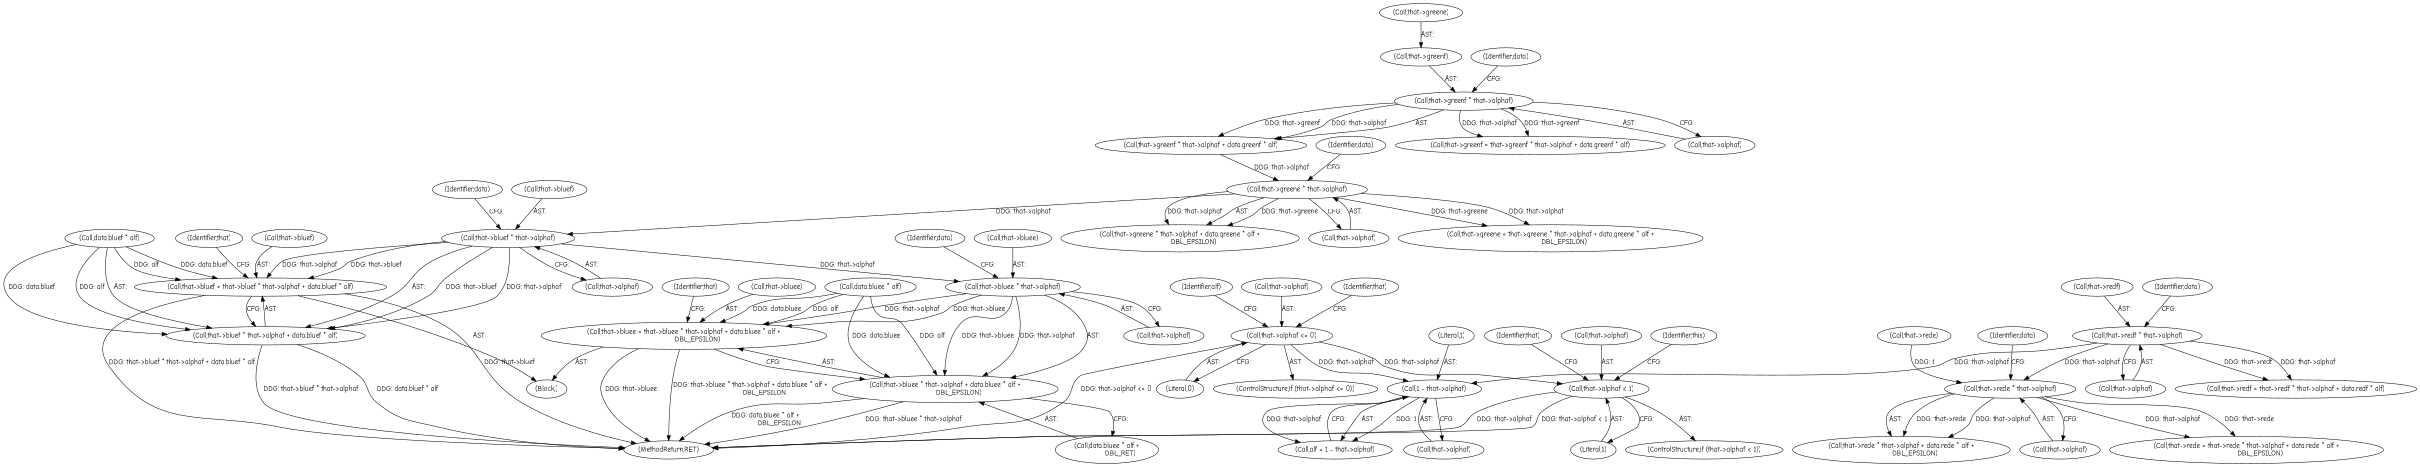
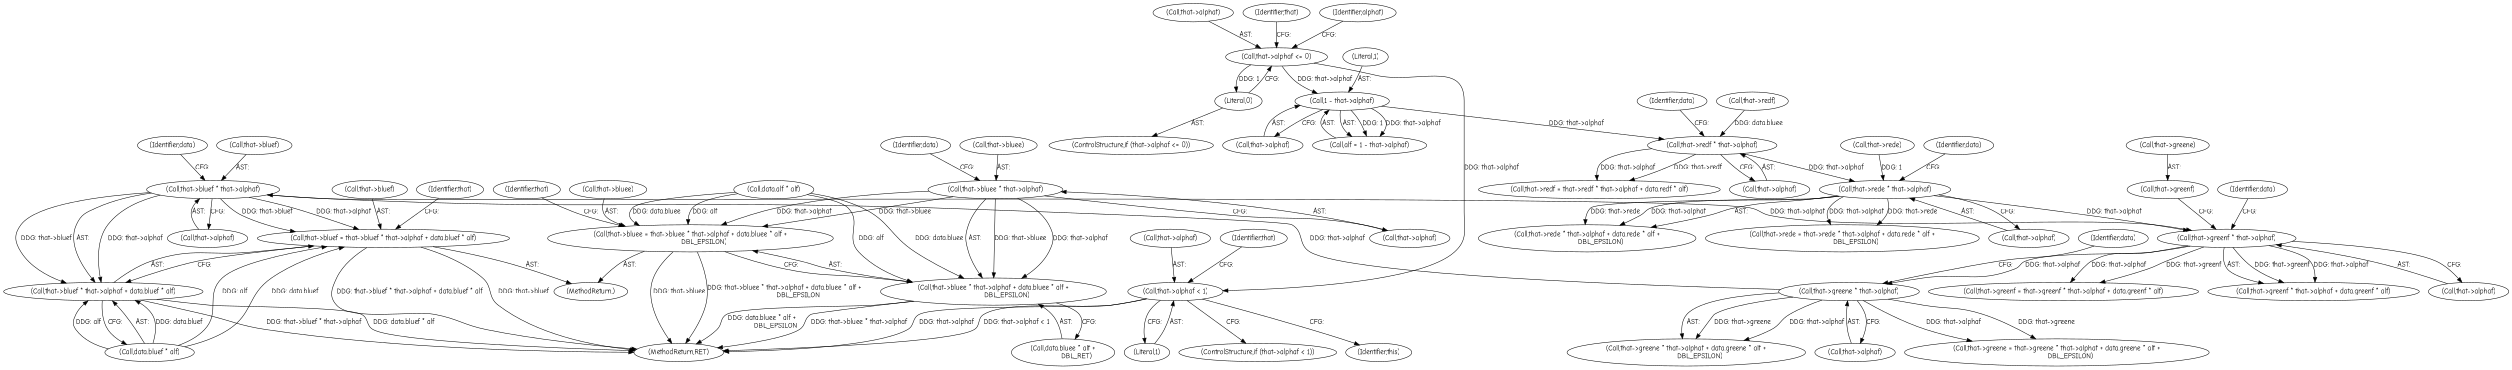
  digraph {
    fontname="Comic Neue"
    node [fontname="Comic Neue"]
    edge [fontname="Comic Neue"]
    n1 [label="(Call,that->bluef * that->alphaf)"]
    n2 [label="(Call,that->bluef = that->bluef * that->alphaf + data.bluef * alf)"]
    n3 [label="(Call,that->bluef * that->alphaf + data.bluef * alf)"]
    n4 [label="(Call,that->bluee * that->alphaf)"]
    n5 [label="(Call,that->alphaf)"]
    n6 [label="(MethodReturn,RET)"]
-   n7 [label="(Block,)"]
+   n7 [label="(MethodReturn,)"]
    n8 [label="(Call,data.bluef * alf)"]
    n9 [label="(Call,that->bluee = that->bluee * that->alphaf + data.bluee * alf +\n            DBL_EPSILON)"]
    n10 [label="(Call,that->bluee * that->alphaf + data.bluee * alf +\n            DBL_EPSILON)"]
    n11 [label="(Call,that->alphaf)"]
    n12 [label="(Call,that->greene * that->alphaf)"]
    n13 [label="(Call,that->greene * that->alphaf + data.greene * alf +\n            DBL_EPSILON)"]
    n14 [label="(Call,that->alphaf)"]
    n15 [label="(Call,that->greene = that->greene * that->alphaf + data.greene * alf +\n            DBL_EPSILON)"]
    n16 [label="(Call,that->greenf * that->alphaf)"]
    n17 [label="(Call,that->greenf = that->greenf * that->alphaf + data.greenf * alf)"]
    n18 [label="(Call,that->greenf * that->alphaf + data.greenf * alf)"]
    n19 [label="(Call,that->alphaf)"]
    n20 [label="(Call,that->rede * that->alphaf)"]
    n21 [label="(Call,that->rede * that->alphaf + data.rede * alf +\n            DBL_EPSILON)"]
    n22 [label="(Call,that->alphaf)"]
    n23 [label="(Call,that->rede = that->rede * that->alphaf + data.rede * alf +\n            DBL_EPSILON)"]
    n24 [label="(Call,that->redf * that->alphaf)"]
    n25 [label="(Call,that->alphaf)"]
    n26 [label="(Call,that->redf = that->redf * that->alphaf + data.redf * alf)"]
    n27 [label="(Call,1 - that->alphaf)"]
    n28 [label="(Call,that->alphaf)"]
    n29 [label="(Call,alf = 1 - that->alphaf)"]
    n30 [label="(Call,that->alphaf <= 0)"]
    n31 [label="(Literal,0)"]
    n32 [label="(ControlStructure,if (that->alphaf <= 0))"]
    n33 [label="(Call,that->alphaf < 1)"]
    n34 [label="(Literal,1)"]
    n35 [label="(ControlStructure,if (that->alphaf < 1))"]
    n36 [label="(Call,data.bluee * alf +\n            DBL_RET)"]
    n37 [label="(Call,that->rede)"]
    n38 [label="(Identifier,that)"]
    n39 [label="(Call,that->greenf)"]
    n40 [label="(Identifier,data)"]
    n41 [label="(Call,that->alphaf)"]
    n42 [label="(Identifier,that)"]
    n43 [label="(Identifier,that)"]
    n44 [label="(Call,that->bluef)"]
    n45 [label="(Call,that->bluee)"]
    n46 [label="(Identifier,data)"]
-   n47 [label="(Call,data.bluee * alf)"]
-   n48 [label="(Identifier,alf)"]
+   n47 [label="(Call,data.alf * alf)"]
+   n48 [label="(Identifier,alphaf)"]
    n49 [label="(Call,that->redf)"]
    n50 [label="(Identifier,data)"]
    n51 [label="(Literal,1)"]
    n52 [label="(Call,that->bluef)"]
    n53 [label="(Call,that->alphaf)"]
    n54 [label="(Identifier,that)"]
    n55 [label="(Identifier,data)"]
    n56 [label="(Identifier,data)"]
    n57 [label="(Identifier,this)"]
    n58 [label="(Call,that->bluee)"]
    n59 [label="(Identifier,data)"]
    n60 [label="(Call,that->greene)"]
    n1 -> n2 [label="DDG: that->bluef"]
    n1 -> n2 [label="DDG: that->alphaf"]
    n1 -> n3 [label="AST: "]
    n1 -> n3 [label="DDG: that->bluef"]
    n1 -> n3 [label="DDG: that->alphaf"]
-   n1 -> n4 [label="DDG: that->alphaf"]
+   n1 -> n16 [label="DDG: that->alphaf"]
    n1 -> n5 [label="CFG: "]
    n2 -> n3 [label="CFG: "]
    n2 -> n6 [label="DDG: that->bluef * that->alphaf + data.bluef * alf"]
    n2 -> n6 [label="DDG: that->bluef"]
    n2 -> n7 [label="AST: "]
    n3 -> n2 [label="AST: "]
    n3 -> n6 [label="DDG: that->bluef * that->alphaf"]
    n3 -> n6 [label="DDG: data.bluef * alf"]
+   n3 -> n8 [label="CFG: "]
    n4 -> n9 [label="DDG: that->bluee"]
    n4 -> n9 [label="DDG: that->alphaf"]
    n4 -> n10 [label="AST: "]
    n4 -> n10 [label="DDG: that->bluee"]
    n4 -> n10 [label="DDG: that->alphaf"]
    n4 -> n11 [label="CFG: "]
    n5 -> n1 [label="AST: "]
    n8 -> n2 [label="DDG: data.bluef"]
    n8 -> n2 [label="DDG: alf"]
    n8 -> n3 [label="AST: "]
    n8 -> n3 [label="DDG: data.bluef"]
    n8 -> n3 [label="DDG: alf"]
    n9 -> n6 [label="DDG: that->bluee"]
    n9 -> n6 [label="DDG: that->bluee * that->alphaf + data.bluee * alf +\n            DBL_EPSILON"]
    n9 -> n7 [label="AST: "]
    n9 -> n10 [label="CFG: "]
    n10 -> n6 [label="DDG: that->bluee * that->alphaf"]
    n10 -> n6 [label="DDG: data.bluee * alf +\n            DBL_EPSILON"]
    n10 -> n9 [label="AST: "]
    n10 -> n36 [label="CFG: "]
    n11 -> n4 [label="AST: "]
    n12 -> n1 [label="DDG: that->alphaf"]
    n12 -> n13 [label="AST: "]
    n12 -> n13 [label="DDG: that->greene"]
    n12 -> n13 [label="DDG: that->alphaf"]
    n12 -> n14 [label="CFG: "]
    n12 -> n15 [label="DDG: that->greene"]
    n12 -> n15 [label="DDG: that->alphaf"]
    n14 -> n12 [label="AST: "]
-   n18 -> n12 [label="DDG: that->alphaf"]
+   n16 -> n12 [label="DDG: that->alphaf"]
    n16 -> n17 [label="DDG: that->greenf"]
    n16 -> n17 [label="DDG: that->alphaf"]
    n16 -> n18 [label="AST: "]
    n16 -> n18 [label="DDG: that->greenf"]
    n16 -> n18 [label="DDG: that->alphaf"]
    n16 -> n19 [label="CFG: "]
    n19 -> n16 [label="AST: "]
+   n20 -> n16 [label="DDG: that->alphaf"]
    n20 -> n21 [label="AST: "]
    n20 -> n21 [label="DDG: that->rede"]
    n20 -> n21 [label="DDG: that->alphaf"]
    n20 -> n22 [label="CFG: "]
    n20 -> n23 [label="DDG: that->rede"]
    n20 -> n23 [label="DDG: that->alphaf"]
    n22 -> n20 [label="AST: "]
    n24 -> n20 [label="DDG: that->alphaf"]
    n24 -> n25 [label="CFG: "]
    n24 -> n26 [label="DDG: that->redf"]
    n24 -> n26 [label="DDG: that->alphaf"]
    n25 -> n24 [label="AST: "]
-   n24 -> n27 [label="DDG: that->alphaf"]
+   n27 -> n24 [label="DDG: that->alphaf"]
    n27 -> n28 [label="CFG: "]
    n27 -> n29 [label="AST: "]
    n27 -> n29 [label="DDG: 1"]
    n27 -> n29 [label="DDG: that->alphaf"]
    n28 -> n27 [label="AST: "]
-   n29 -> n27 [label="CFG: "]
-   n30 -> n6 [label="DDG: that->alphaf <= 0"]
+   n29 -> n27 [label="AST: "]
    n30 -> n27 [label="DDG: that->alphaf"]
-   n30 -> n31 [label="CFG: "]
-   n30 -> n32 [label="AST: "]
+   n30 -> n31 [label="DDG: 1"]
+   n31 -> n32 [label="AST: "]
    n30 -> n33 [label="DDG: that->alphaf"]
-   n31 -> n30 [label="AST: "]
+   n31 -> n30 [label="CFG: "]
    n33 -> n6 [label="DDG: that->alphaf"]
    n33 -> n6 [label="DDG: that->alphaf < 1"]
    n33 -> n34 [label="CFG: "]
-   n33 -> n35 [label="AST: "]
+   n33 -> n35 [label="CFG: "]
    n34 -> n33 [label="AST: "]
    n36 -> n10 [label="AST: "]
    n37 -> n20 [label="DDG: 1"]
    n38 -> n33 [label="CFG: "]
-   n39 -> n16 [label="AST: "]
+   n39 -> n16 [label="CFG: "]
    n40 -> n24 [label="CFG: "]
    n41 -> n30 [label="AST: "]
    n42 -> n2 [label="CFG: "]
    n43 -> n30 [label="CFG: "]
    n44 -> n1 [label="AST: "]
    n45 -> n4 [label="AST: "]
    n46 -> n16 [label="CFG: "]
    n47 -> n9 [label="DDG: data.bluee"]
    n47 -> n9 [label="DDG: alf"]
    n47 -> n10 [label="DDG: data.bluee"]
    n47 -> n10 [label="DDG: alf"]
    n48 -> n30 [label="CFG: "]
-   n49 -> n24 [label="AST: "]
+   n49 -> n24 [label="DDG: data.bluee"]
    n50 -> n4 [label="CFG: "]
    n51 -> n27 [label="AST: "]
    n52 -> n2 [label="AST: "]
    n53 -> n33 [label="AST: "]
    n54 -> n9 [label="CFG: "]
    n55 -> n1 [label="CFG: "]
    n56 -> n12 [label="CFG: "]
-   n57 -> n33 [label="CFG: "]
+   n33 -> n57 [label="CFG: "]
    n58 -> n9 [label="AST: "]
    n59 -> n20 [label="CFG: "]
    n60 -> n39 [label="AST: "]
  }
